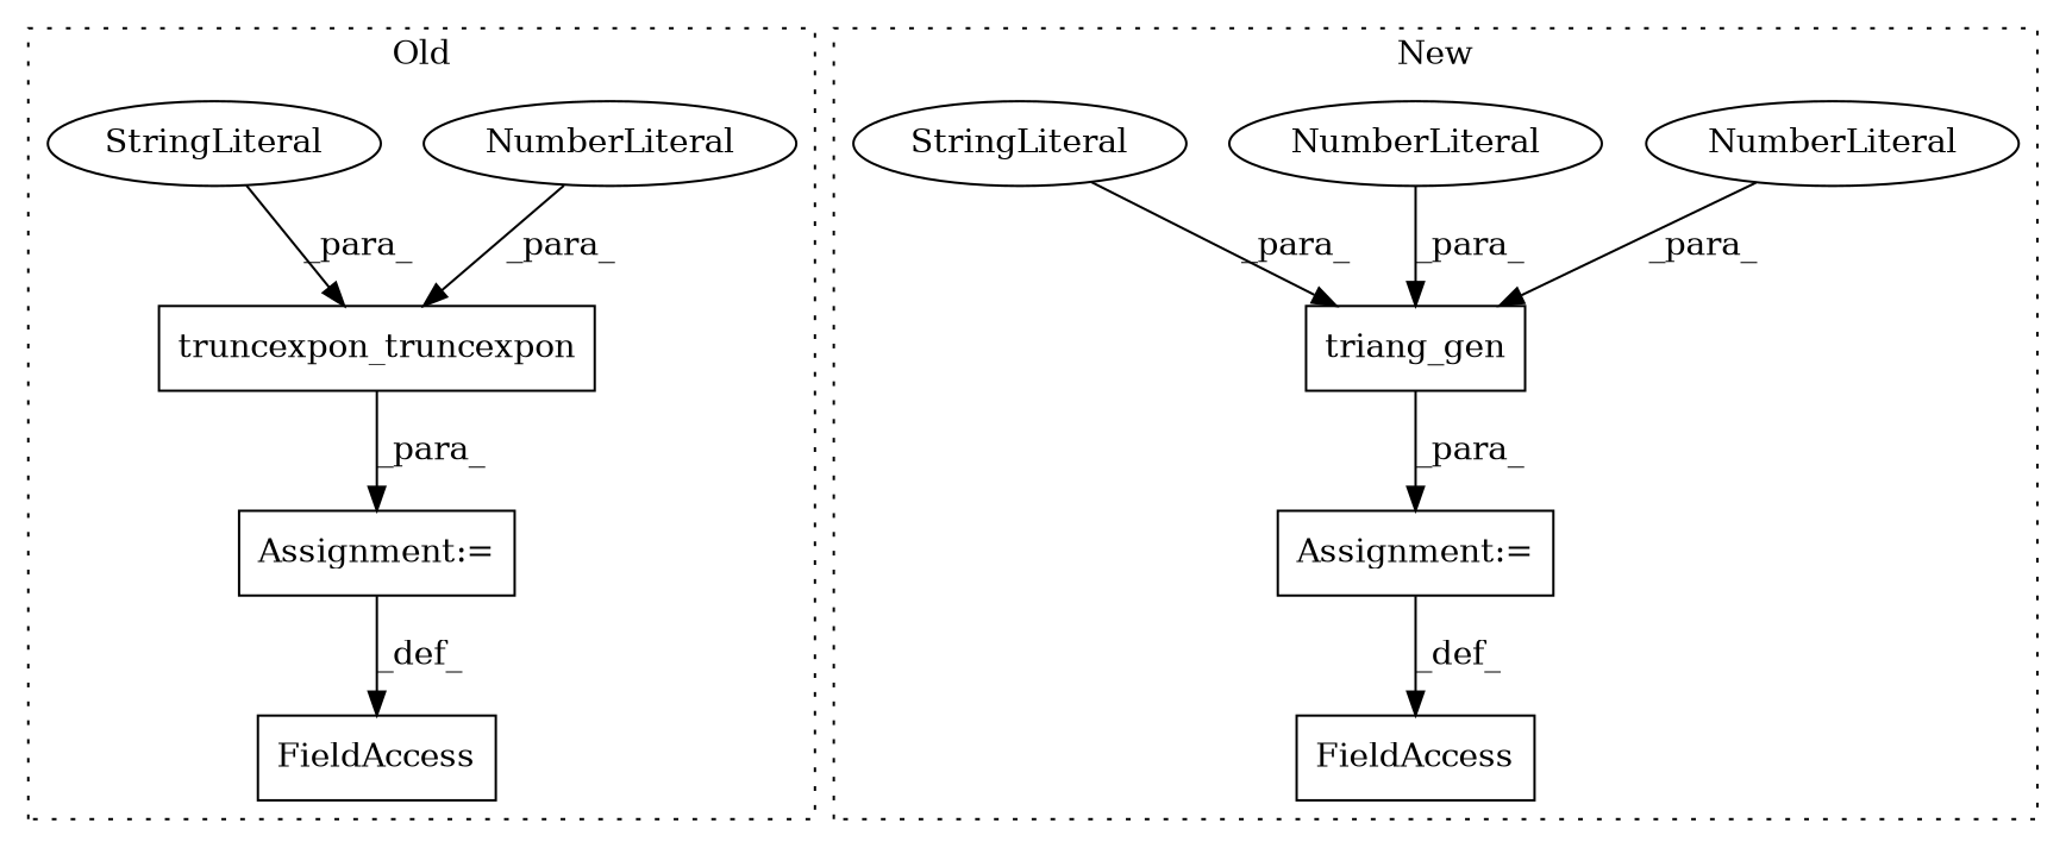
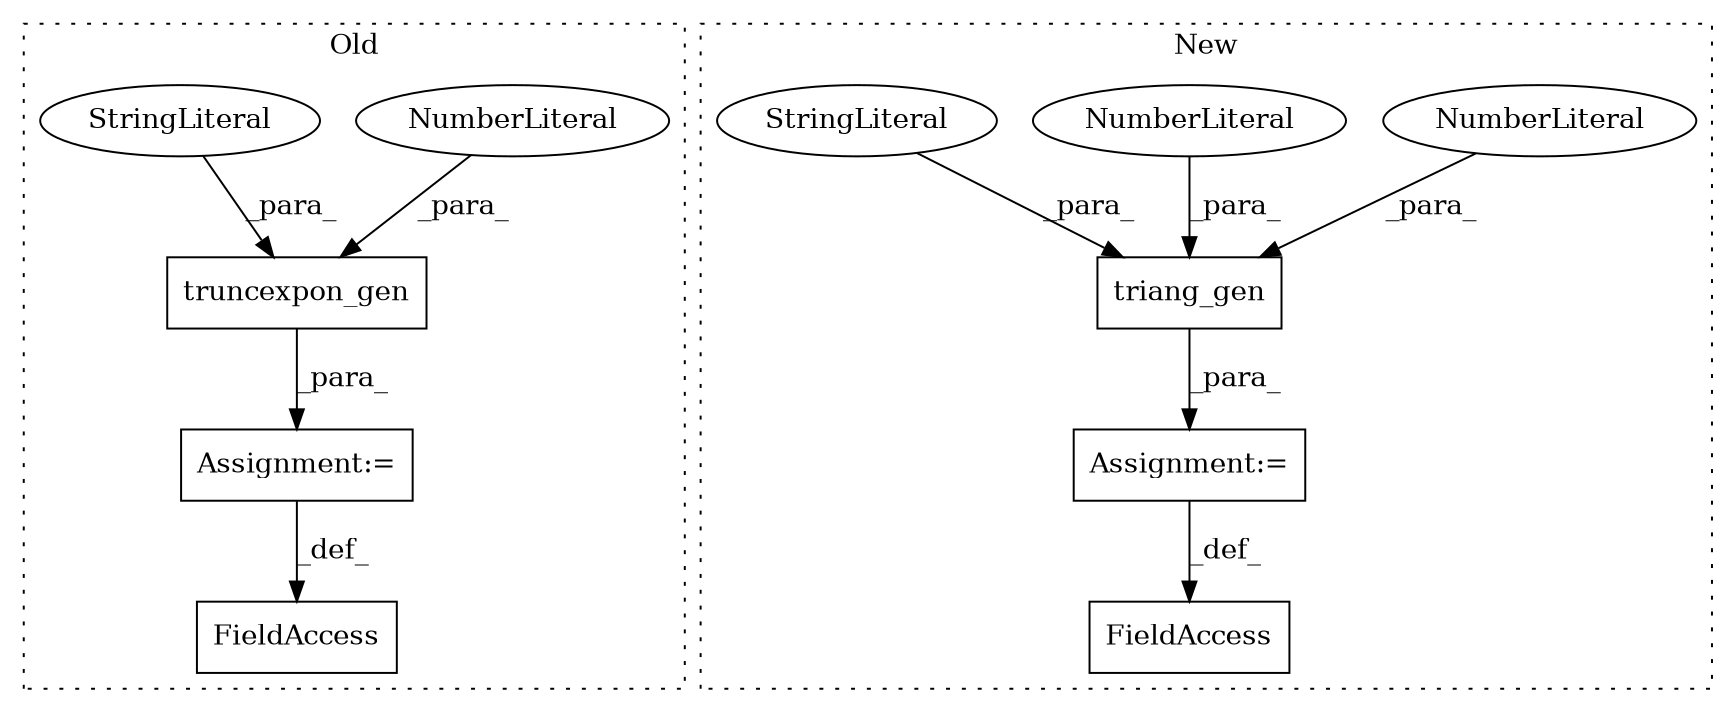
  digraph {
    node [a=34 l=3 shape=box]
-   n1 [a=32 l="15,1" label=truncexpon_truncexpon s="94023,94054"]
+   n1 [a=32 l="15,1" label=truncexpon_gen s="94023,94054"]
    n2 [label=NumberLiteral s=94038 shape=ellipse]
    n3 [a=22 l=10 label=FieldAccess s=94012]
    n4 [a=45 l=12 label=StringLiteral s=94042 shape=ellipse]
    n5 [a=7 l=1 label="Assignment:=" s=94022]
    n6 [a=32 l="11,1" label=triang_gen s="94579,94606"]
    n7 [label=NumberLiteral s=94594 shape=ellipse]
    n8 [label=NumberLiteral s=94590 shape=ellipse]
    n9 [a=22 l=6 label=FieldAccess s=94572]
    n10 [a=45 l=8 label=StringLiteral s=94598 shape=ellipse]
    n11 [a=7 l=1 label="Assignment:=" s=94578]
    subgraph cluster_1 {
      label=Old
      style=dotted
      n1
      n2
      n3
      n4
      n5
    }
    subgraph cluster_2 {
      label=New
      style=dotted
      n6
      n7
      n8
      n9
      n10
      n11
    }
    n1 -> n5 [label=_para_]
    n2 -> n1 [label=_para_]
    n4 -> n1 [label=_para_]
    n5 -> n3 [label=_def_]
    n6 -> n11 [label=_para_]
    n7 -> n6 [label=_para_]
    n8 -> n6 [label=_para_]
    n10 -> n6 [label=_para_]
    n11 -> n9 [label=_def_]
  }
